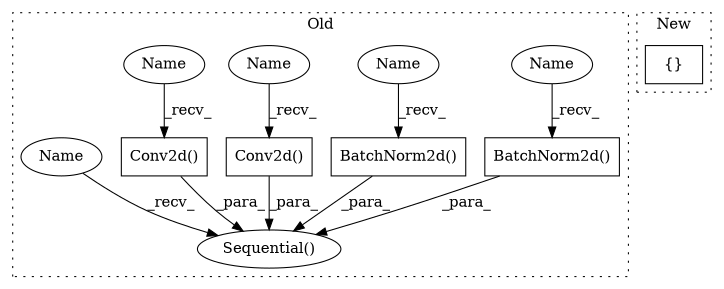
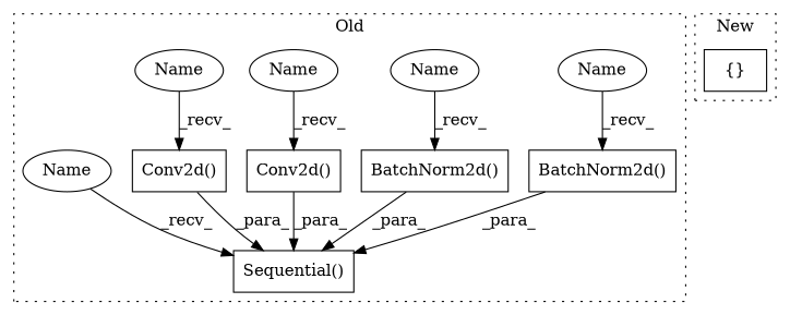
  digraph {
    node [a=75 l=2 shape=box]
    n1 [l="15,1" label="BatchNorm2d()" s="2416,2444"]
    n2 [l="10,49" label="Conv2d()" s="2713,2751"]
    n3 [l="15,1" label="BatchNorm2d()" s="2619,2647"]
    n4 [l="10,49" label="Conv2d()" s="2510,2548"]
-   n5 [l="35,19" label="Sequential()" s="2284,2894" shape=ellipse]
+   n5 [l="35,19" label="Sequential()" s="2284,2894"]
    n6 [a=87 label=Name s=2619 shape=ellipse]
    n7 [a=87 label=Name s=2416 shape=ellipse]
    n8 [a=87 label=Name s=2713 shape=ellipse]
    n9 [a=87 label=Name s=2510 shape=ellipse]
    n10 [a=87 label=Name s=2284 shape=ellipse]
    n11 [a=59 l="1,0" label="{}" s="4762,4796"]
    subgraph cluster_1 {
      label=Old
      style=dotted
      n1
      n2
      n3
      n4
      n5
      n6
      n7
      n8
      n9
      n10
    }
    subgraph cluster_2 {
      label=New
      style=dotted
      n11
    }
    n1 -> n5 [label=_para_]
    n2 -> n5 [label=_para_]
    n3 -> n5 [label=_para_]
    n4 -> n5 [label=_para_]
    n6 -> n3 [label=_recv_]
    n7 -> n1 [label=_recv_]
    n8 -> n2 [label=_recv_]
    n9 -> n4 [label=_recv_]
    n10 -> n5 [label=_recv_]
  }
